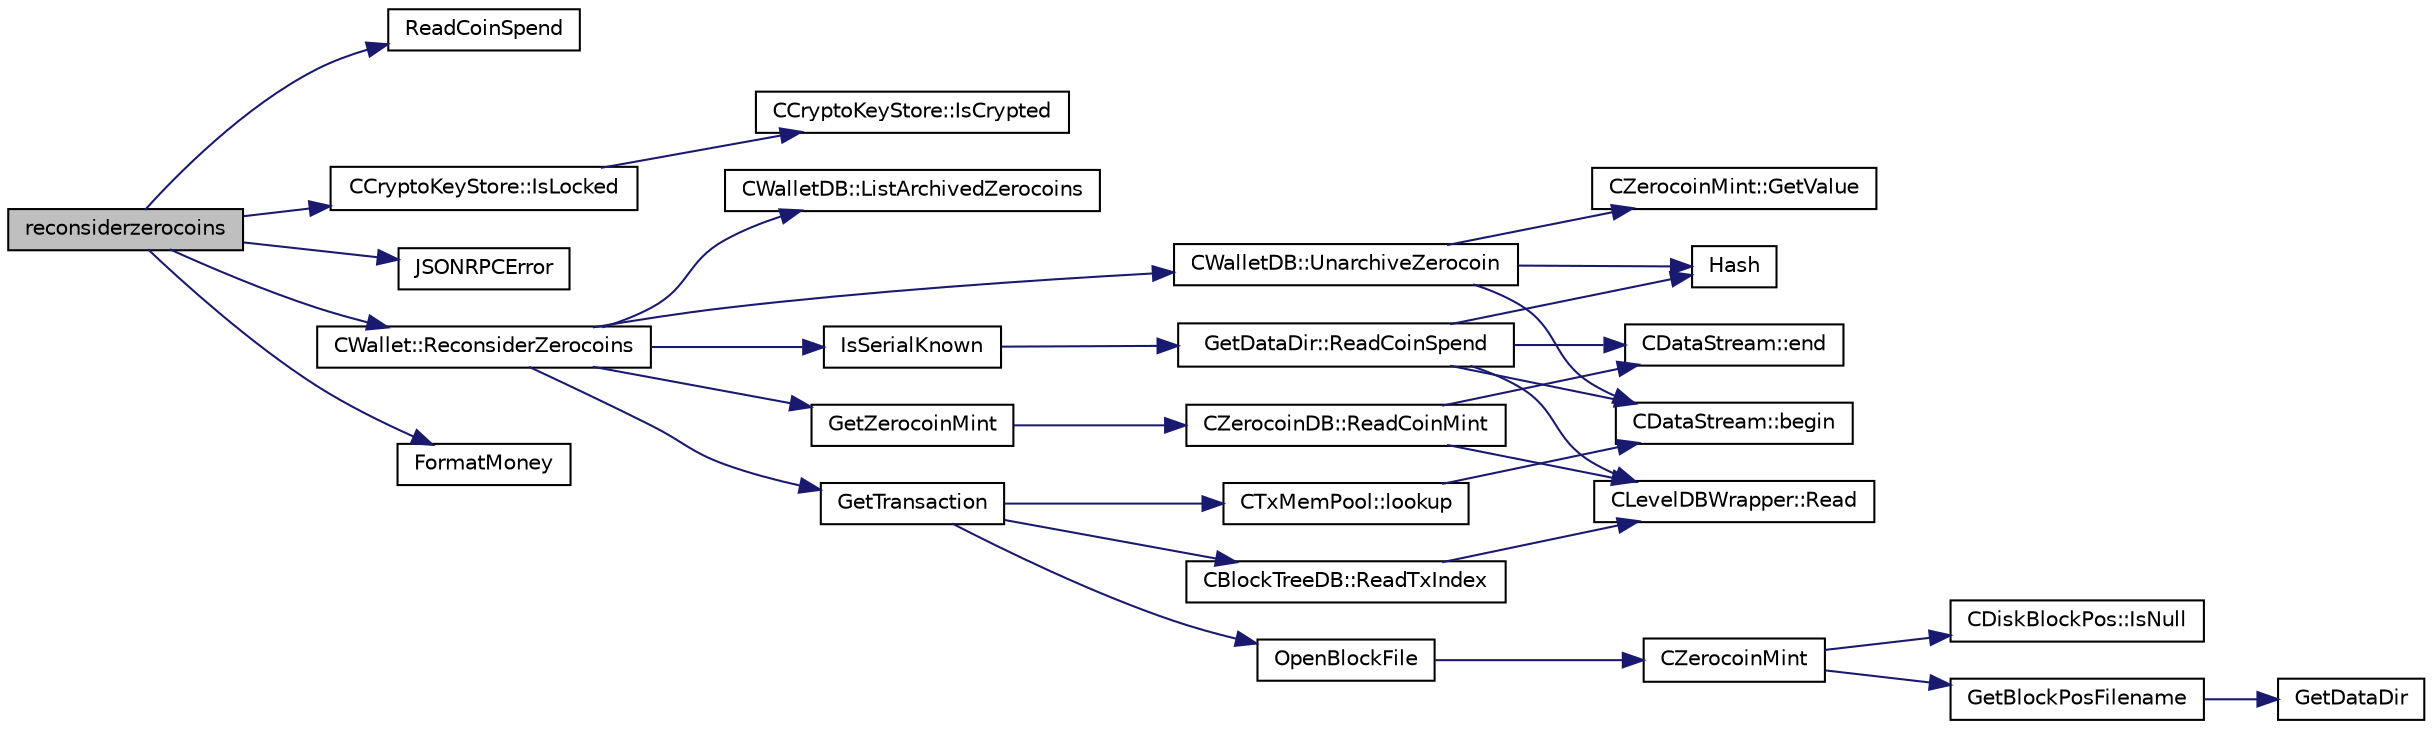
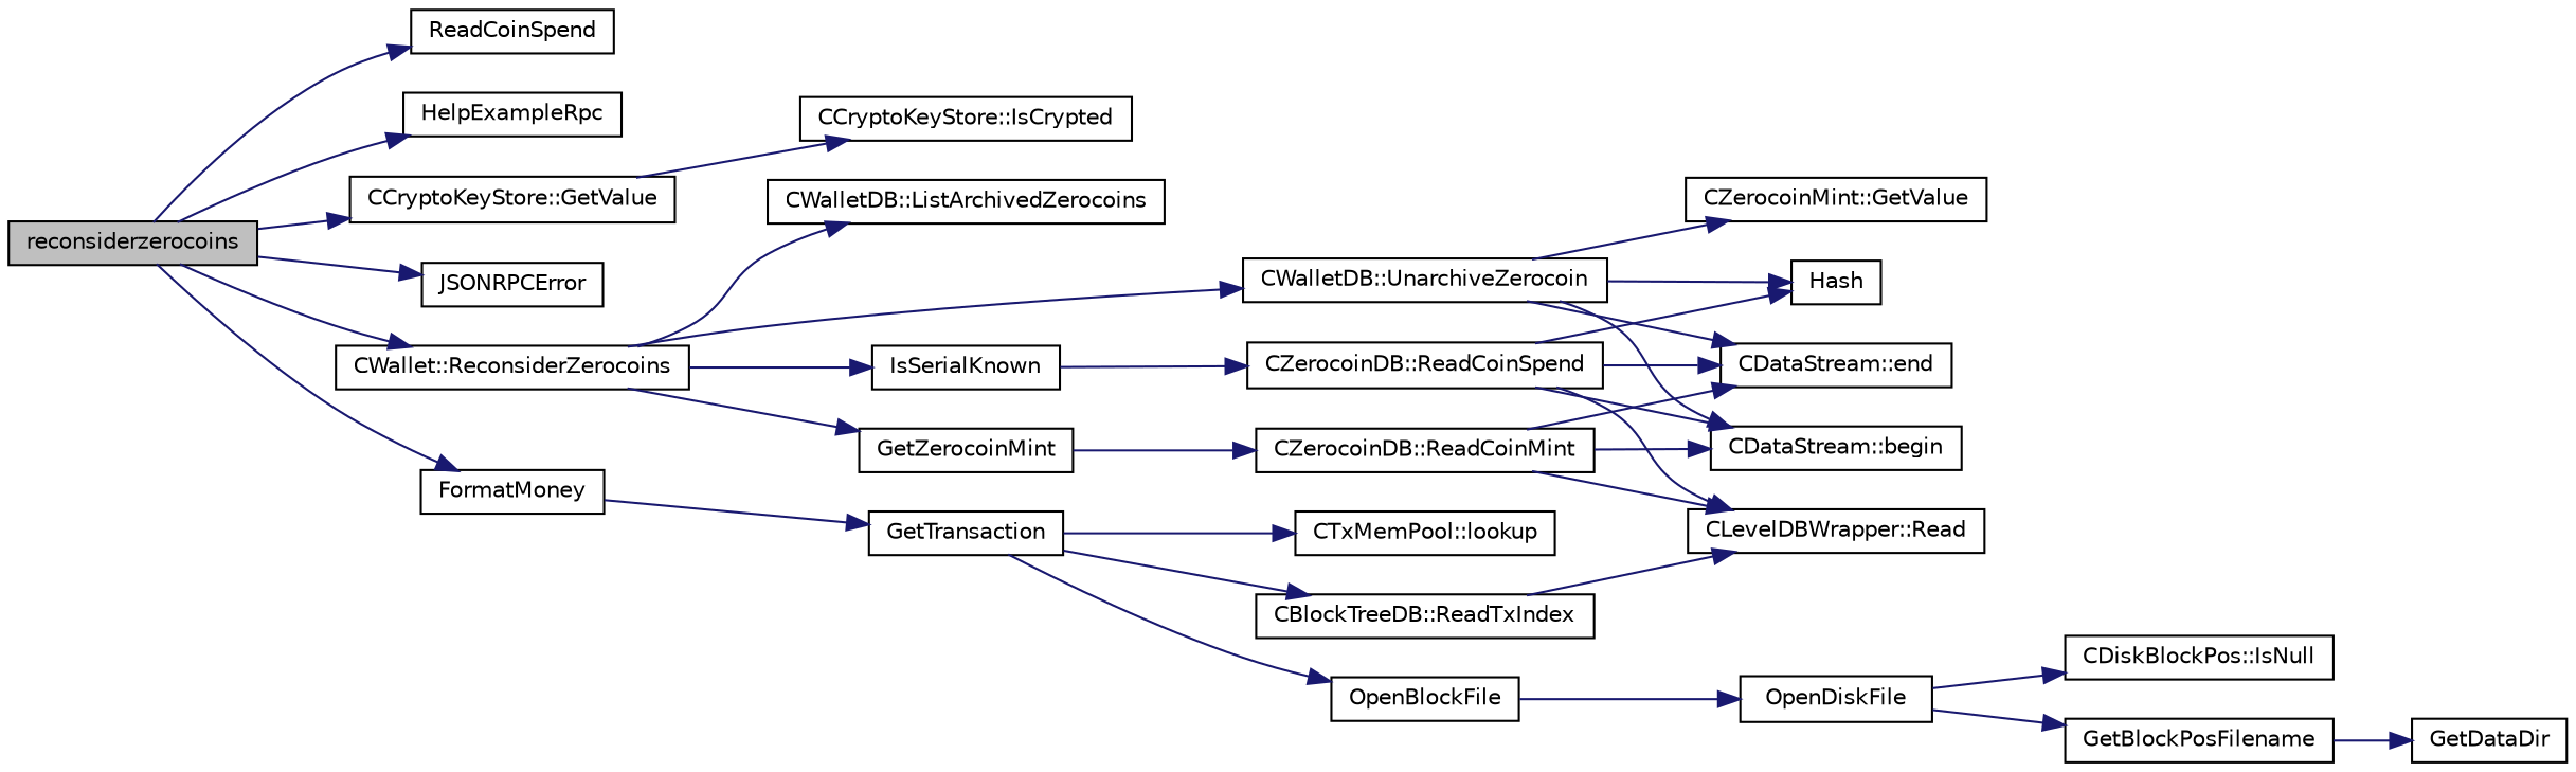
  digraph {
    rankdir=LR
    node [color=black fillcolor=white fontname=Helvetica fontsize=10 shape=record style=filled]
    edge [color=midnightblue fontname=Helvetica fontsize=10 labelfontname=Helvetica labelfontsize=10 style=solid]
    n1 [fillcolor=grey75 fontcolor=black height=0.2 label=reconsiderzerocoins width=0.4]
    n2 [height=0.2 label=ReadCoinSpend width=0.4]
-   n4 [height=0.2 label="CCryptoKeyStore::IsLocked" width=0.4]
+   n3 [height=0.2 label=HelpExampleRpc width=0.4]
+   n4 [height=0.2 label="CCryptoKeyStore::GetValue" width=0.4]
    n5 [height=0.2 label=JSONRPCError width=0.4]
    n6 [height=0.2 label="CWallet::ReconsiderZerocoins" width=0.4]
    n7 [height=0.2 label=FormatMoney width=0.4]
    n8 [height=0.2 label="CCryptoKeyStore::IsCrypted" width=0.4]
    n9 [height=0.2 label="CWalletDB::ListArchivedZerocoins" width=0.4]
    n10 [height=0.2 label=IsSerialKnown width=0.4]
    n11 [height=0.2 label=GetZerocoinMint width=0.4]
    n12 [height=0.2 label=GetTransaction width=0.4]
    n13 [height=0.2 label="CWalletDB::UnarchiveZerocoin" width=0.4]
-   n14 [height=0.2 label="GetDataDir::ReadCoinSpend" width=0.4]
+   n14 [height=0.2 label="CZerocoinDB::ReadCoinSpend" width=0.4]
    n15 [height=0.2 label="CZerocoinDB::ReadCoinMint" width=0.4]
    n16 [height=0.2 label="CTxMemPool::lookup" width=0.4]
    n17 [height=0.2 label="CBlockTreeDB::ReadTxIndex" width=0.4]
    n18 [height=0.2 label=OpenBlockFile width=0.4]
    n19 [height=0.2 label=Hash width=0.4]
    n20 [height=0.2 label="CDataStream::begin" width=0.4]
    n21 [height=0.2 label="CDataStream::end" width=0.4]
    n22 [height=0.2 label="CZerocoinMint::GetValue" width=0.4]
    n23 [height=0.2 label="CLevelDBWrapper::Read" width=0.4]
-   n24 [height=0.2 label=CZerocoinMint width=0.4]
+   n24 [height=0.2 label=OpenDiskFile width=0.4]
    n25 [height=0.2 label="CDiskBlockPos::IsNull" width=0.4]
    n26 [height=0.2 label=GetBlockPosFilename width=0.4]
    n27 [height=0.2 label=GetDataDir width=0.4]
    n1 -> n2
+   n1 -> n3
    n1 -> n4
    n1 -> n5
    n1 -> n6
    n1 -> n7
    n4 -> n8
    n6 -> n9
    n6 -> n10
    n6 -> n11
-   n6 -> n12
+   n7 -> n12
    n6 -> n13
    n10 -> n14
    n11 -> n15
    n12 -> n16
    n12 -> n17
    n12 -> n18
    n13 -> n19
    n13 -> n20
+   n13 -> n21
    n13 -> n22
    n14 -> n19
    n14 -> n20
    n14 -> n21
    n14 -> n23
-   n16 -> n20
+   n15 -> n20
    n15 -> n21
    n15 -> n23
    n17 -> n23
    n18 -> n24
    n24 -> n25
    n24 -> n26
    n26 -> n27
  }
